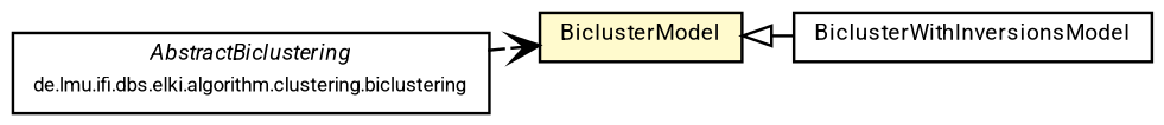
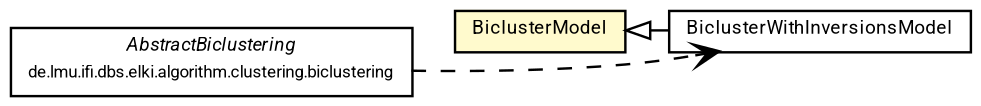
  digraph {
    nodesep=0.15
    rankdir=LR
    ranksep=0.25
    node [fontcolor=black fontname=Roboto fontsize=8 margin=0 shape=plaintext]
    edge [color=black fontname=Roboto fontsize=7 labelfontname=Roboto labelfontsize=7]
    n1 [height=0 label=<<table title="de.lmu.ifi.dbs.elki.data.model.BiclusterModel" border="0" cellborder="1" cellspacing="0" cellpadding="2" bgcolor="lemonChiffon" href="BiclusterModel.html" target="_parent"> 		<tr><td><table border="0" cellspacing="0" cellpadding="1"> 		<tr><td align="center" balign="center"> <font face="Roboto">BiclusterModel</font> </td></tr> 		</table></td></tr> 		</table>> width=0]
    n2 [height=0 label=<<table title="de.lmu.ifi.dbs.elki.data.model.BiclusterWithInversionsModel" border="0" cellborder="1" cellspacing="0" cellpadding="2" href="BiclusterWithInversionsModel.html" target="_parent"> 		<tr><td><table border="0" cellspacing="0" cellpadding="1"> 		<tr><td align="center" balign="center"> <font face="Roboto">BiclusterWithInversionsModel</font> </td></tr> 		</table></td></tr> 		</table>> width=0]
    n3 [height=0 label=<<table title="de.lmu.ifi.dbs.elki.algorithm.clustering.biclustering.AbstractBiclustering" border="0" cellborder="1" cellspacing="0" cellpadding="2" href="../../algorithm/clustering/biclustering/AbstractBiclustering.html" target="_parent"> 		<tr><td><table border="0" cellspacing="0" cellpadding="1"> 		<tr><td align="center" balign="center"> <font face="Roboto"><i>AbstractBiclustering</i></font> </td></tr> 		<tr><td align="center" balign="center"> <font face="Roboto" point-size="7.0">de.lmu.ifi.dbs.elki.algorithm.clustering.biclustering</font> </td></tr> 		</table></td></tr> 		</table>> width=0]
    n1 -> n2 [arrowtail=empty dir=back weight=10]
-   n3 -> n1 [arrowhead=open style=dashed weight=0]
+   n3 -> n2 [arrowhead=open style=dashed weight=0]
  }
